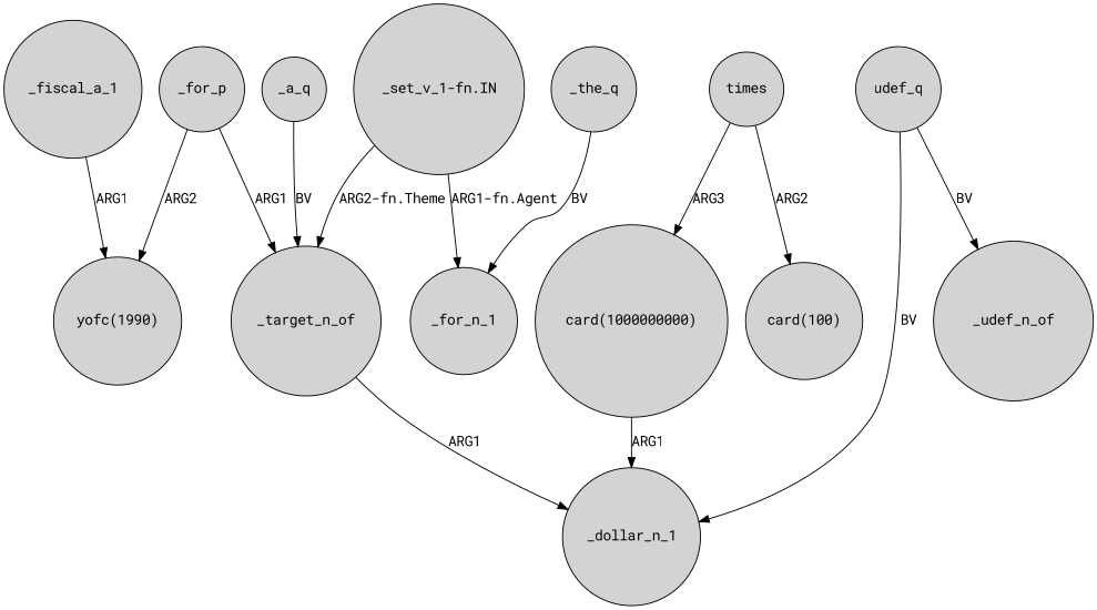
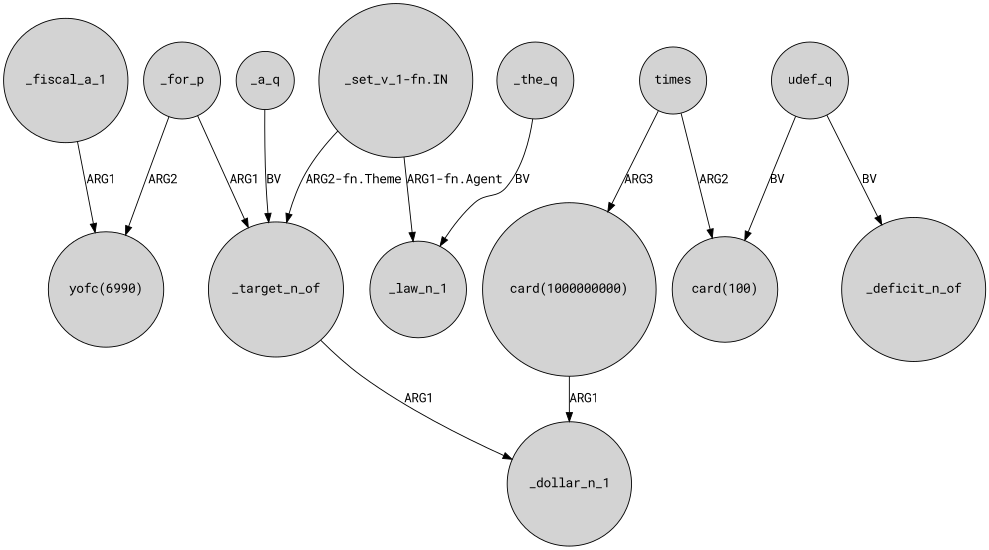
  digraph {
    fontname="Roboto Mono"
    node [fontname="Roboto Mono" shape=circle style=filled]
    edge [fontname="Roboto Mono"]
    _for_p
-   "yofc(1990)"
+   "yofc(1990)" [label="yofc(6990)"]
    _target_n_of
    _dollar_n_1
    "_set_v_1-fn.IN"
-   _law_n_1 [label=_for_n_1]
+   _law_n_1
    _a_q
    times
    "card(100)"
    "card(1000000000)"
    _fiscal_a_1
    udef_q
-   _deficit_n_of [label=_udef_n_of]
+   _deficit_n_of
    _the_q
    _for_p -> "yofc(1990)" [label=ARG2]
    _for_p -> _target_n_of [label=ARG1]
    _target_n_of -> _dollar_n_1 [label=ARG1]
    "_set_v_1-fn.IN" -> _target_n_of [label="ARG2-fn.Theme"]
    "_set_v_1-fn.IN" -> _law_n_1 [label="ARG1-fn.Agent"]
    _a_q -> _target_n_of [label=BV]
    times -> "card(100)" [label=ARG2]
    times -> "card(1000000000)" [label=ARG3]
    "card(1000000000)" -> _dollar_n_1 [label=ARG1]
    _fiscal_a_1 -> "yofc(1990)" [label=ARG1]
-   udef_q -> _dollar_n_1 [label=BV]
+   udef_q -> "card(100)" [label=BV]
    udef_q -> _deficit_n_of [label=BV]
    _the_q -> _law_n_1 [label=BV]
  }
